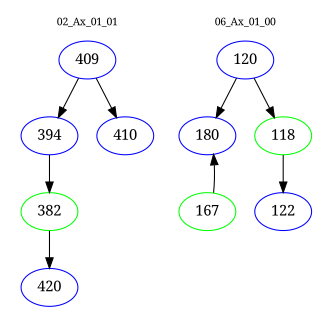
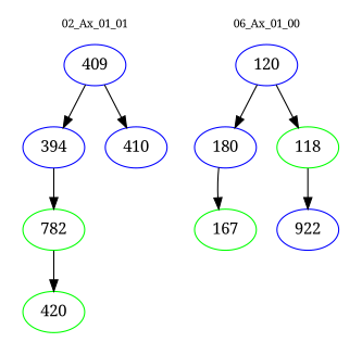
  digraph {
    fontname="Noto Serif"
    node [color=blue fontname="Noto Serif"]
    edge [color=black fontname="Noto Serif"]
    n1 [label=409]
    n2 [label=394]
-   n3 [label=420]
+   n3 [color=green label=420]
    n4 [label=410]
-   n5 [color=green label=382]
+   n5 [color=green label=782]
    n6 [label=120]
    n7 [label=180]
-   n8 [label=122]
+   n8 [label=922]
    n9 [color=green label=118]
    n10 [color=green label=167]
    subgraph cluster_1 {
      color=white
      fontsize=10
      label="02_Ax_01_01"
      n1
      n2
      n3
      n4
      n5
    }
    subgraph cluster_2 {
      color=white
      fontsize=10
      label="06_Ax_01_00"
      n6
      n7
      n8
      n9
      n10
    }
    n1 -> n2
    n1 -> n4
    n2 -> n5
    n5 -> n3
    n6 -> n7
    n6 -> n9
-   n10 -> n7
+   n7 -> n10
    n9 -> n8
  }
